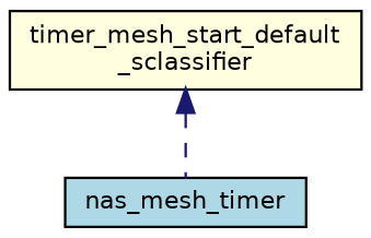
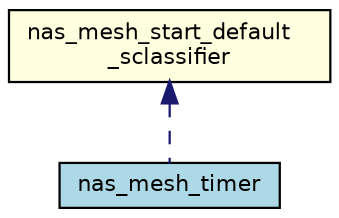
  digraph {
    rankdir=TB
    node [color=black fontname=Helvetica fontsize=10 shape=record style=filled]
-   n1 [fillcolor=lightyellow fontcolor=black height=0.2 label="timer_mesh_start_default\l_sclassifier" width=0.4]
+   n1 [fillcolor=lightyellow fontcolor=black height=0.2 label="nas_mesh_start_default\l_sclassifier" width=0.4]
    n2 [fillcolor=lightblue height=0.2 label=nas_mesh_timer width=0.4]
    n1 -> n2 [color=midnightblue dir=back fontname=Helvetica fontsize=10 labelfontname=Helvetica labelfontsize=10 style=dashed]
  }
